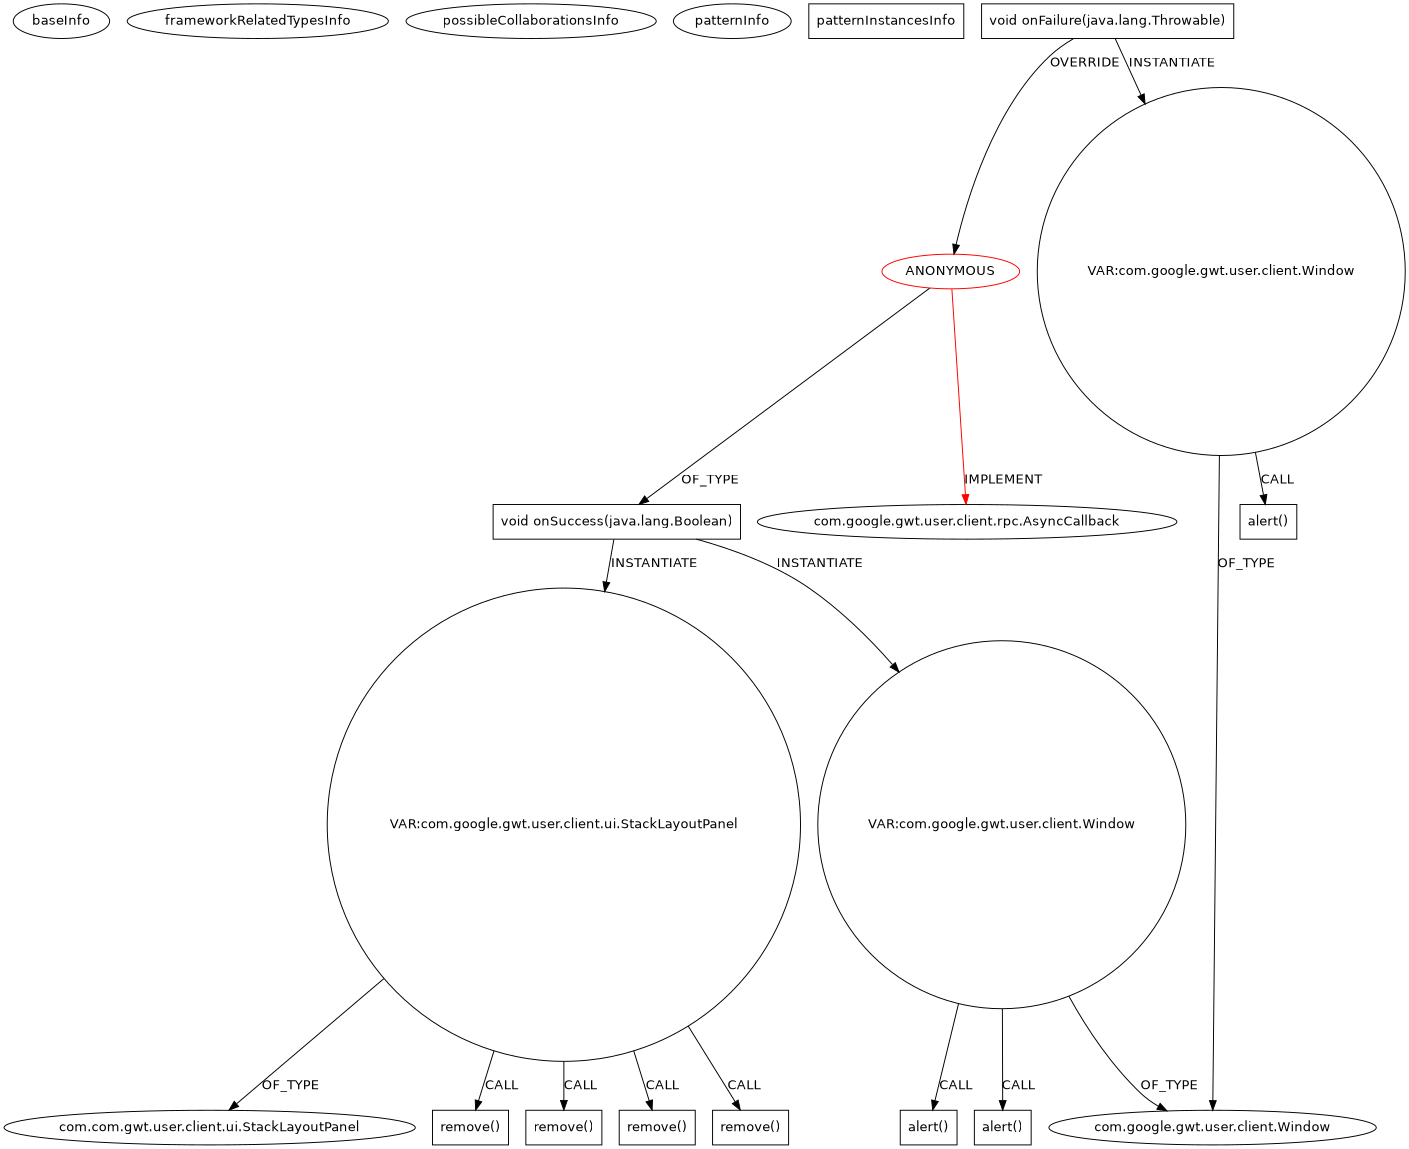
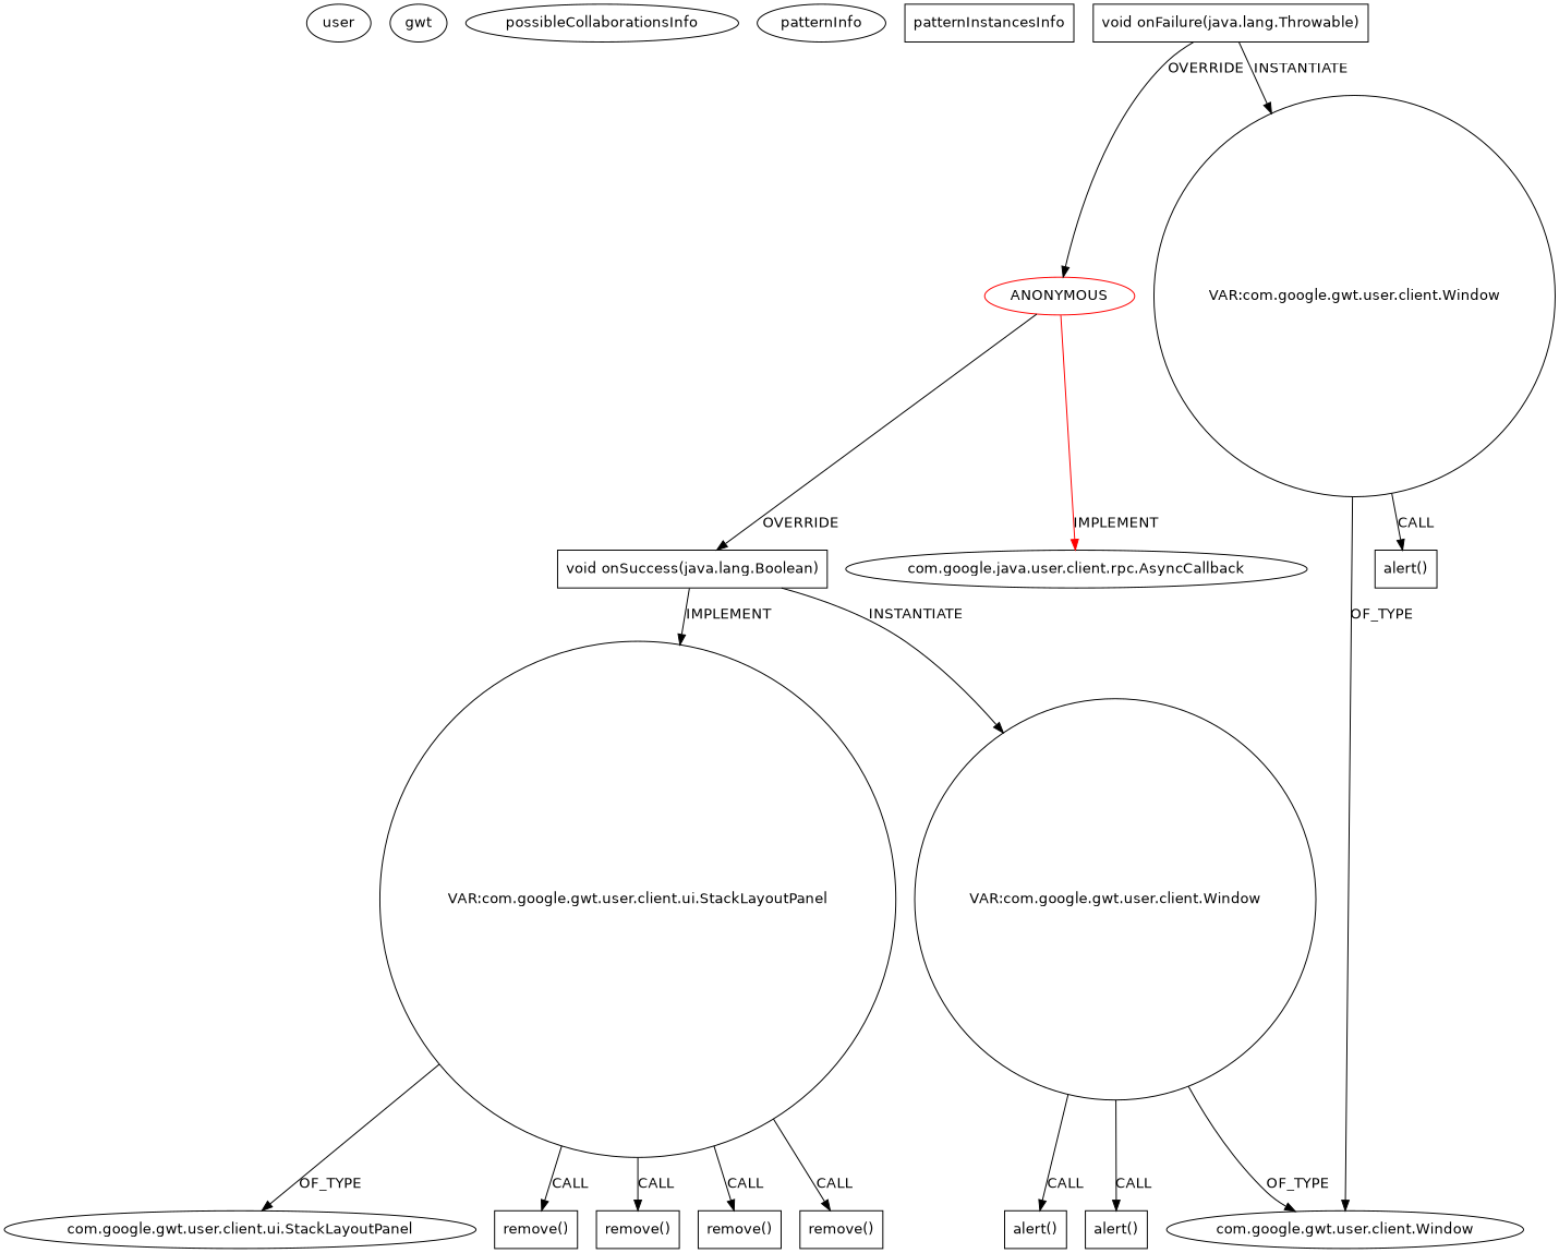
  digraph {
    fontname="DejaVu Sans"
    node [fontname="DejaVu Sans" shape=box isFrameworkType=false vertexType=INSIDE_CALL]
    edge [fontname="DejaVu Sans"]
-   baseInfo [category=pattern graphId=762 isAnonymous=true possibleRelation=false shape="" isFrameworkType="" vertexType=""]
-   frameworkRelatedTypesInfo [0="com.google.gwt.user.client.rpc.AsyncCallback" shape="" isFrameworkType="" vertexType=""]
+   baseInfo [category=pattern graphId=762 isAnonymous=true possibleRelation=false label=user shape="" isFrameworkType="" vertexType=""]
+   frameworkRelatedTypesInfo [0="com.google.gwt.user.client.rpc.AsyncCallback" label=gwt shape="" isFrameworkType="" vertexType=""]
    possibleCollaborationsInfo [shape="" isFrameworkType="" vertexType=""]
    patternInfo [frequency=3.0 patternRootClient=0 shape="" isFrameworkType="" vertexType=""]
    patternInstancesInfo [0="MainMain-ChatCafeine~/MainMain-ChatCafeine/ChatCafeine-master/ChatCafeine/src/sources/client/vue/administration/AdminPanel.java~void execute(sources.client.model.Salle)~208" 1="MainMain-ChatCafeine~/MainMain-ChatCafeine/ChatCafeine-master/ChatCafeine/src/sources/client/vue/administration/AdminPanel.java~void execute(sources.client.model.User)~224" isFrameworkType="" vertexType=""]
    n6 [label="void onSuccess(java.lang.Boolean)" vertexType=OVERRIDING_METHOD_DECLARATION]
    n7 [label="VAR:com.google.gwt.user.client.ui.StackLayoutPanel" shape=circle vertexType=VARIABLE_EXPRESION]
    n8 [label="VAR:com.google.gwt.user.client.Window" shape=circle vertexType=VARIABLE_EXPRESION]
-   n9 [label="com.com.gwt.user.client.ui.StackLayoutPanel" vertexType=FRAMEWORK_CLASS_TYPE shape=""]
+   n9 [label="com.google.gwt.user.client.ui.StackLayoutPanel" vertexType=FRAMEWORK_CLASS_TYPE shape=""]
    n10 [label="remove()"]
    n11 [label="remove()"]
    n12 [label="remove()"]
    n13 [label="remove()"]
    n14 [label="alert()"]
    n15 [label="alert()"]
    n16 [label="com.google.gwt.user.client.Window" vertexType=FRAMEWORK_CLASS_TYPE shape=""]
    n17 [color=red label=ANONYMOUS vertexType=ROOT_ANONYMOUS_DECLARATION shape=""]
-   n18 [label="com.google.gwt.user.client.rpc.AsyncCallback" vertexType=FRAMEWORK_INTERFACE_TYPE shape=""]
+   n18 [label="com.google.java.user.client.rpc.AsyncCallback" vertexType=FRAMEWORK_INTERFACE_TYPE shape=""]
    n19 [label="void onFailure(java.lang.Throwable)" vertexType=OVERRIDING_METHOD_DECLARATION]
    n20 [label="VAR:com.google.gwt.user.client.Window" shape=circle vertexType=VARIABLE_EXPRESION]
    n21 [label="alert()"]
-   n6 -> n7 [label=INSTANTIATE]
+   n6 -> n7 [label=IMPLEMENT]
    n6 -> n8 [label=INSTANTIATE]
    n7 -> n9 [label=OF_TYPE]
    n7 -> n10 [label=CALL]
    n7 -> n11 [label=CALL]
    n7 -> n12 [label=CALL]
    n7 -> n13 [label=CALL]
    n8 -> n14 [label=CALL]
    n8 -> n15 [label=CALL]
    n8 -> n16 [label=OF_TYPE]
-   n17 -> n6 [label=OF_TYPE]
+   n17 -> n6 [label=OVERRIDE]
    n17 -> n18 [color=red label=IMPLEMENT]
    n19 -> n17 [label=OVERRIDE]
    n19 -> n20 [label=INSTANTIATE]
    n20 -> n16 [label=OF_TYPE]
    n20 -> n21 [label=CALL]
  }
